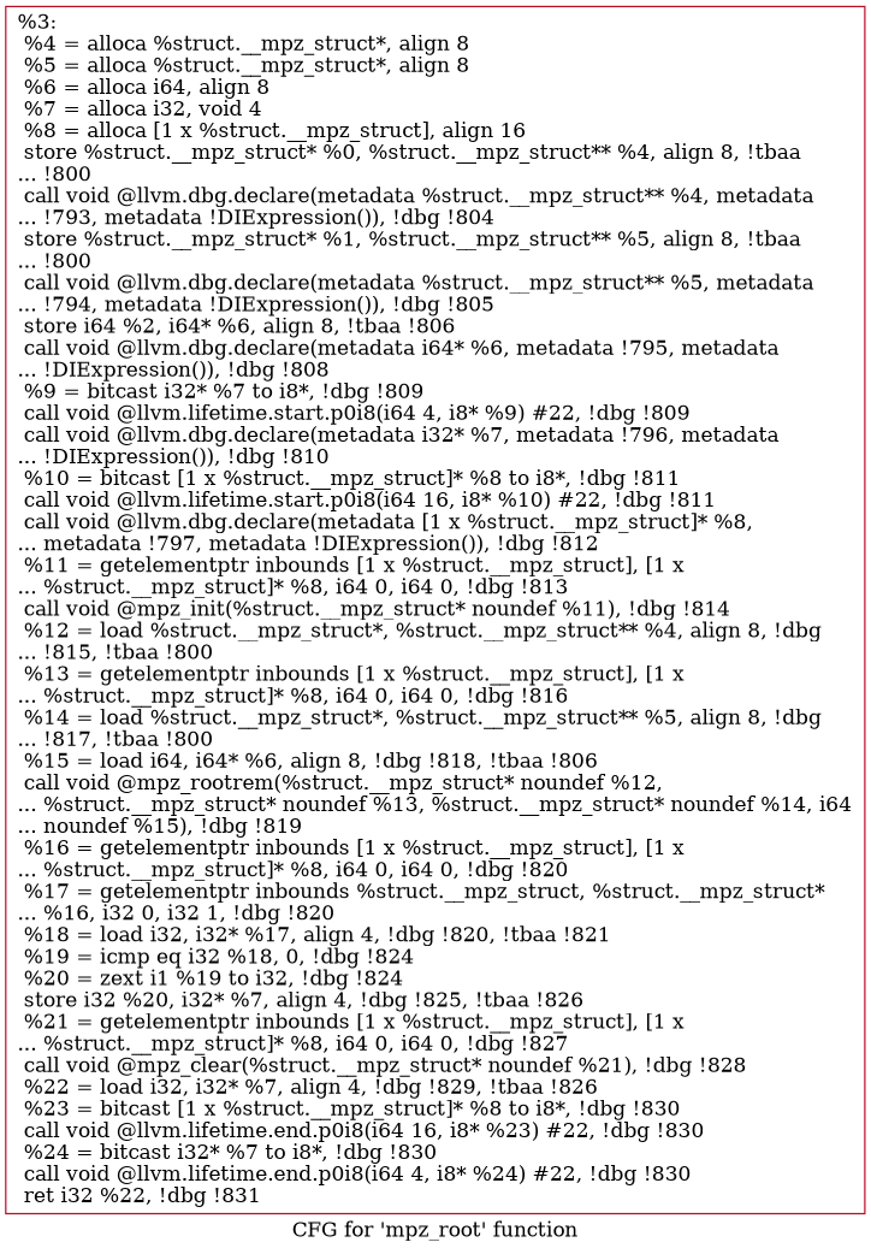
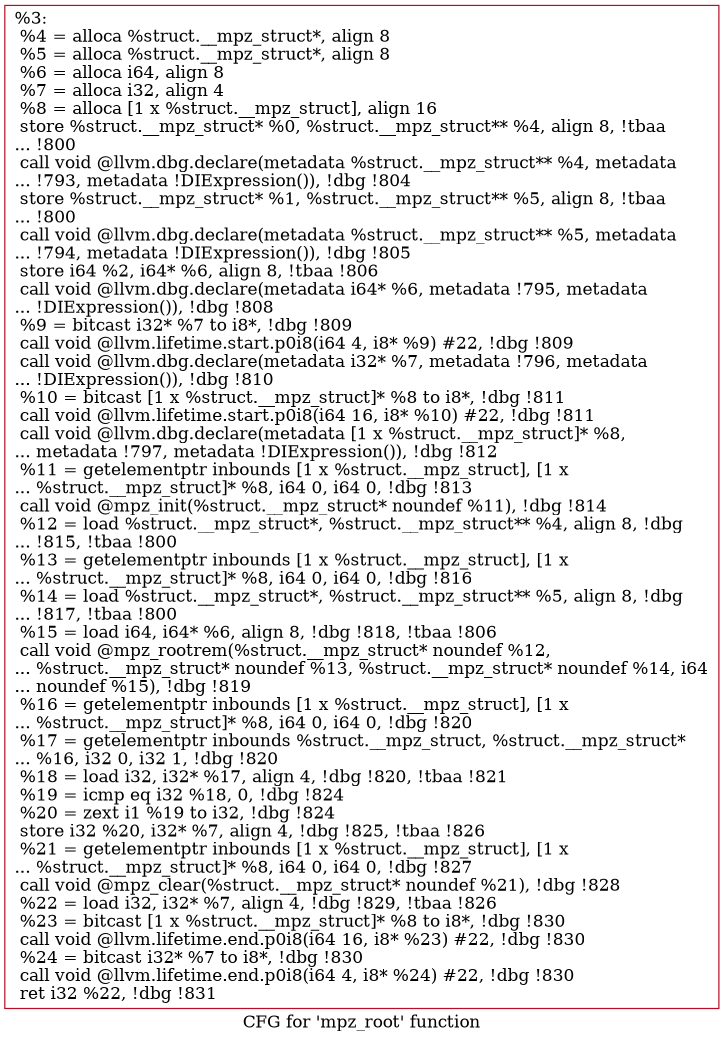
  digraph {
    label="CFG for 'mpz_root' function"
-   n1 [color="#b70d28ff" fillcolor=white label="{%3:\l  %4 = alloca %struct.__mpz_struct*, align 8\l  %5 = alloca %struct.__mpz_struct*, align 8\l  %6 = alloca i64, align 8\l  %7 = alloca i32, void 4\l  %8 = alloca [1 x %struct.__mpz_struct], align 16\l  store %struct.__mpz_struct* %0, %struct.__mpz_struct** %4, align 8, !tbaa\l... !800\l  call void @llvm.dbg.declare(metadata %struct.__mpz_struct** %4, metadata\l... !793, metadata !DIExpression()), !dbg !804\l  store %struct.__mpz_struct* %1, %struct.__mpz_struct** %5, align 8, !tbaa\l... !800\l  call void @llvm.dbg.declare(metadata %struct.__mpz_struct** %5, metadata\l... !794, metadata !DIExpression()), !dbg !805\l  store i64 %2, i64* %6, align 8, !tbaa !806\l  call void @llvm.dbg.declare(metadata i64* %6, metadata !795, metadata\l... !DIExpression()), !dbg !808\l  %9 = bitcast i32* %7 to i8*, !dbg !809\l  call void @llvm.lifetime.start.p0i8(i64 4, i8* %9) #22, !dbg !809\l  call void @llvm.dbg.declare(metadata i32* %7, metadata !796, metadata\l... !DIExpression()), !dbg !810\l  %10 = bitcast [1 x %struct.__mpz_struct]* %8 to i8*, !dbg !811\l  call void @llvm.lifetime.start.p0i8(i64 16, i8* %10) #22, !dbg !811\l  call void @llvm.dbg.declare(metadata [1 x %struct.__mpz_struct]* %8,\l... metadata !797, metadata !DIExpression()), !dbg !812\l  %11 = getelementptr inbounds [1 x %struct.__mpz_struct], [1 x\l... %struct.__mpz_struct]* %8, i64 0, i64 0, !dbg !813\l  call void @mpz_init(%struct.__mpz_struct* noundef %11), !dbg !814\l  %12 = load %struct.__mpz_struct*, %struct.__mpz_struct** %4, align 8, !dbg\l... !815, !tbaa !800\l  %13 = getelementptr inbounds [1 x %struct.__mpz_struct], [1 x\l... %struct.__mpz_struct]* %8, i64 0, i64 0, !dbg !816\l  %14 = load %struct.__mpz_struct*, %struct.__mpz_struct** %5, align 8, !dbg\l... !817, !tbaa !800\l  %15 = load i64, i64* %6, align 8, !dbg !818, !tbaa !806\l  call void @mpz_rootrem(%struct.__mpz_struct* noundef %12,\l... %struct.__mpz_struct* noundef %13, %struct.__mpz_struct* noundef %14, i64\l... noundef %15), !dbg !819\l  %16 = getelementptr inbounds [1 x %struct.__mpz_struct], [1 x\l... %struct.__mpz_struct]* %8, i64 0, i64 0, !dbg !820\l  %17 = getelementptr inbounds %struct.__mpz_struct, %struct.__mpz_struct*\l... %16, i32 0, i32 1, !dbg !820\l  %18 = load i32, i32* %17, align 4, !dbg !820, !tbaa !821\l  %19 = icmp eq i32 %18, 0, !dbg !824\l  %20 = zext i1 %19 to i32, !dbg !824\l  store i32 %20, i32* %7, align 4, !dbg !825, !tbaa !826\l  %21 = getelementptr inbounds [1 x %struct.__mpz_struct], [1 x\l... %struct.__mpz_struct]* %8, i64 0, i64 0, !dbg !827\l  call void @mpz_clear(%struct.__mpz_struct* noundef %21), !dbg !828\l  %22 = load i32, i32* %7, align 4, !dbg !829, !tbaa !826\l  %23 = bitcast [1 x %struct.__mpz_struct]* %8 to i8*, !dbg !830\l  call void @llvm.lifetime.end.p0i8(i64 16, i8* %23) #22, !dbg !830\l  %24 = bitcast i32* %7 to i8*, !dbg !830\l  call void @llvm.lifetime.end.p0i8(i64 4, i8* %24) #22, !dbg !830\l  ret i32 %22, !dbg !831\l}" shape=record style=filled]
+   n1 [color="#b70d28ff" fillcolor=white label="{%3:\l  %4 = alloca %struct.__mpz_struct*, align 8\l  %5 = alloca %struct.__mpz_struct*, align 8\l  %6 = alloca i64, align 8\l  %7 = alloca i32, align 4\l  %8 = alloca [1 x %struct.__mpz_struct], align 16\l  store %struct.__mpz_struct* %0, %struct.__mpz_struct** %4, align 8, !tbaa\l... !800\l  call void @llvm.dbg.declare(metadata %struct.__mpz_struct** %4, metadata\l... !793, metadata !DIExpression()), !dbg !804\l  store %struct.__mpz_struct* %1, %struct.__mpz_struct** %5, align 8, !tbaa\l... !800\l  call void @llvm.dbg.declare(metadata %struct.__mpz_struct** %5, metadata\l... !794, metadata !DIExpression()), !dbg !805\l  store i64 %2, i64* %6, align 8, !tbaa !806\l  call void @llvm.dbg.declare(metadata i64* %6, metadata !795, metadata\l... !DIExpression()), !dbg !808\l  %9 = bitcast i32* %7 to i8*, !dbg !809\l  call void @llvm.lifetime.start.p0i8(i64 4, i8* %9) #22, !dbg !809\l  call void @llvm.dbg.declare(metadata i32* %7, metadata !796, metadata\l... !DIExpression()), !dbg !810\l  %10 = bitcast [1 x %struct.__mpz_struct]* %8 to i8*, !dbg !811\l  call void @llvm.lifetime.start.p0i8(i64 16, i8* %10) #22, !dbg !811\l  call void @llvm.dbg.declare(metadata [1 x %struct.__mpz_struct]* %8,\l... metadata !797, metadata !DIExpression()), !dbg !812\l  %11 = getelementptr inbounds [1 x %struct.__mpz_struct], [1 x\l... %struct.__mpz_struct]* %8, i64 0, i64 0, !dbg !813\l  call void @mpz_init(%struct.__mpz_struct* noundef %11), !dbg !814\l  %12 = load %struct.__mpz_struct*, %struct.__mpz_struct** %4, align 8, !dbg\l... !815, !tbaa !800\l  %13 = getelementptr inbounds [1 x %struct.__mpz_struct], [1 x\l... %struct.__mpz_struct]* %8, i64 0, i64 0, !dbg !816\l  %14 = load %struct.__mpz_struct*, %struct.__mpz_struct** %5, align 8, !dbg\l... !817, !tbaa !800\l  %15 = load i64, i64* %6, align 8, !dbg !818, !tbaa !806\l  call void @mpz_rootrem(%struct.__mpz_struct* noundef %12,\l... %struct.__mpz_struct* noundef %13, %struct.__mpz_struct* noundef %14, i64\l... noundef %15), !dbg !819\l  %16 = getelementptr inbounds [1 x %struct.__mpz_struct], [1 x\l... %struct.__mpz_struct]* %8, i64 0, i64 0, !dbg !820\l  %17 = getelementptr inbounds %struct.__mpz_struct, %struct.__mpz_struct*\l... %16, i32 0, i32 1, !dbg !820\l  %18 = load i32, i32* %17, align 4, !dbg !820, !tbaa !821\l  %19 = icmp eq i32 %18, 0, !dbg !824\l  %20 = zext i1 %19 to i32, !dbg !824\l  store i32 %20, i32* %7, align 4, !dbg !825, !tbaa !826\l  %21 = getelementptr inbounds [1 x %struct.__mpz_struct], [1 x\l... %struct.__mpz_struct]* %8, i64 0, i64 0, !dbg !827\l  call void @mpz_clear(%struct.__mpz_struct* noundef %21), !dbg !828\l  %22 = load i32, i32* %7, align 4, !dbg !829, !tbaa !826\l  %23 = bitcast [1 x %struct.__mpz_struct]* %8 to i8*, !dbg !830\l  call void @llvm.lifetime.end.p0i8(i64 16, i8* %23) #22, !dbg !830\l  %24 = bitcast i32* %7 to i8*, !dbg !830\l  call void @llvm.lifetime.end.p0i8(i64 4, i8* %24) #22, !dbg !830\l  ret i32 %22, !dbg !831\l}" shape=record style=filled]
  }
